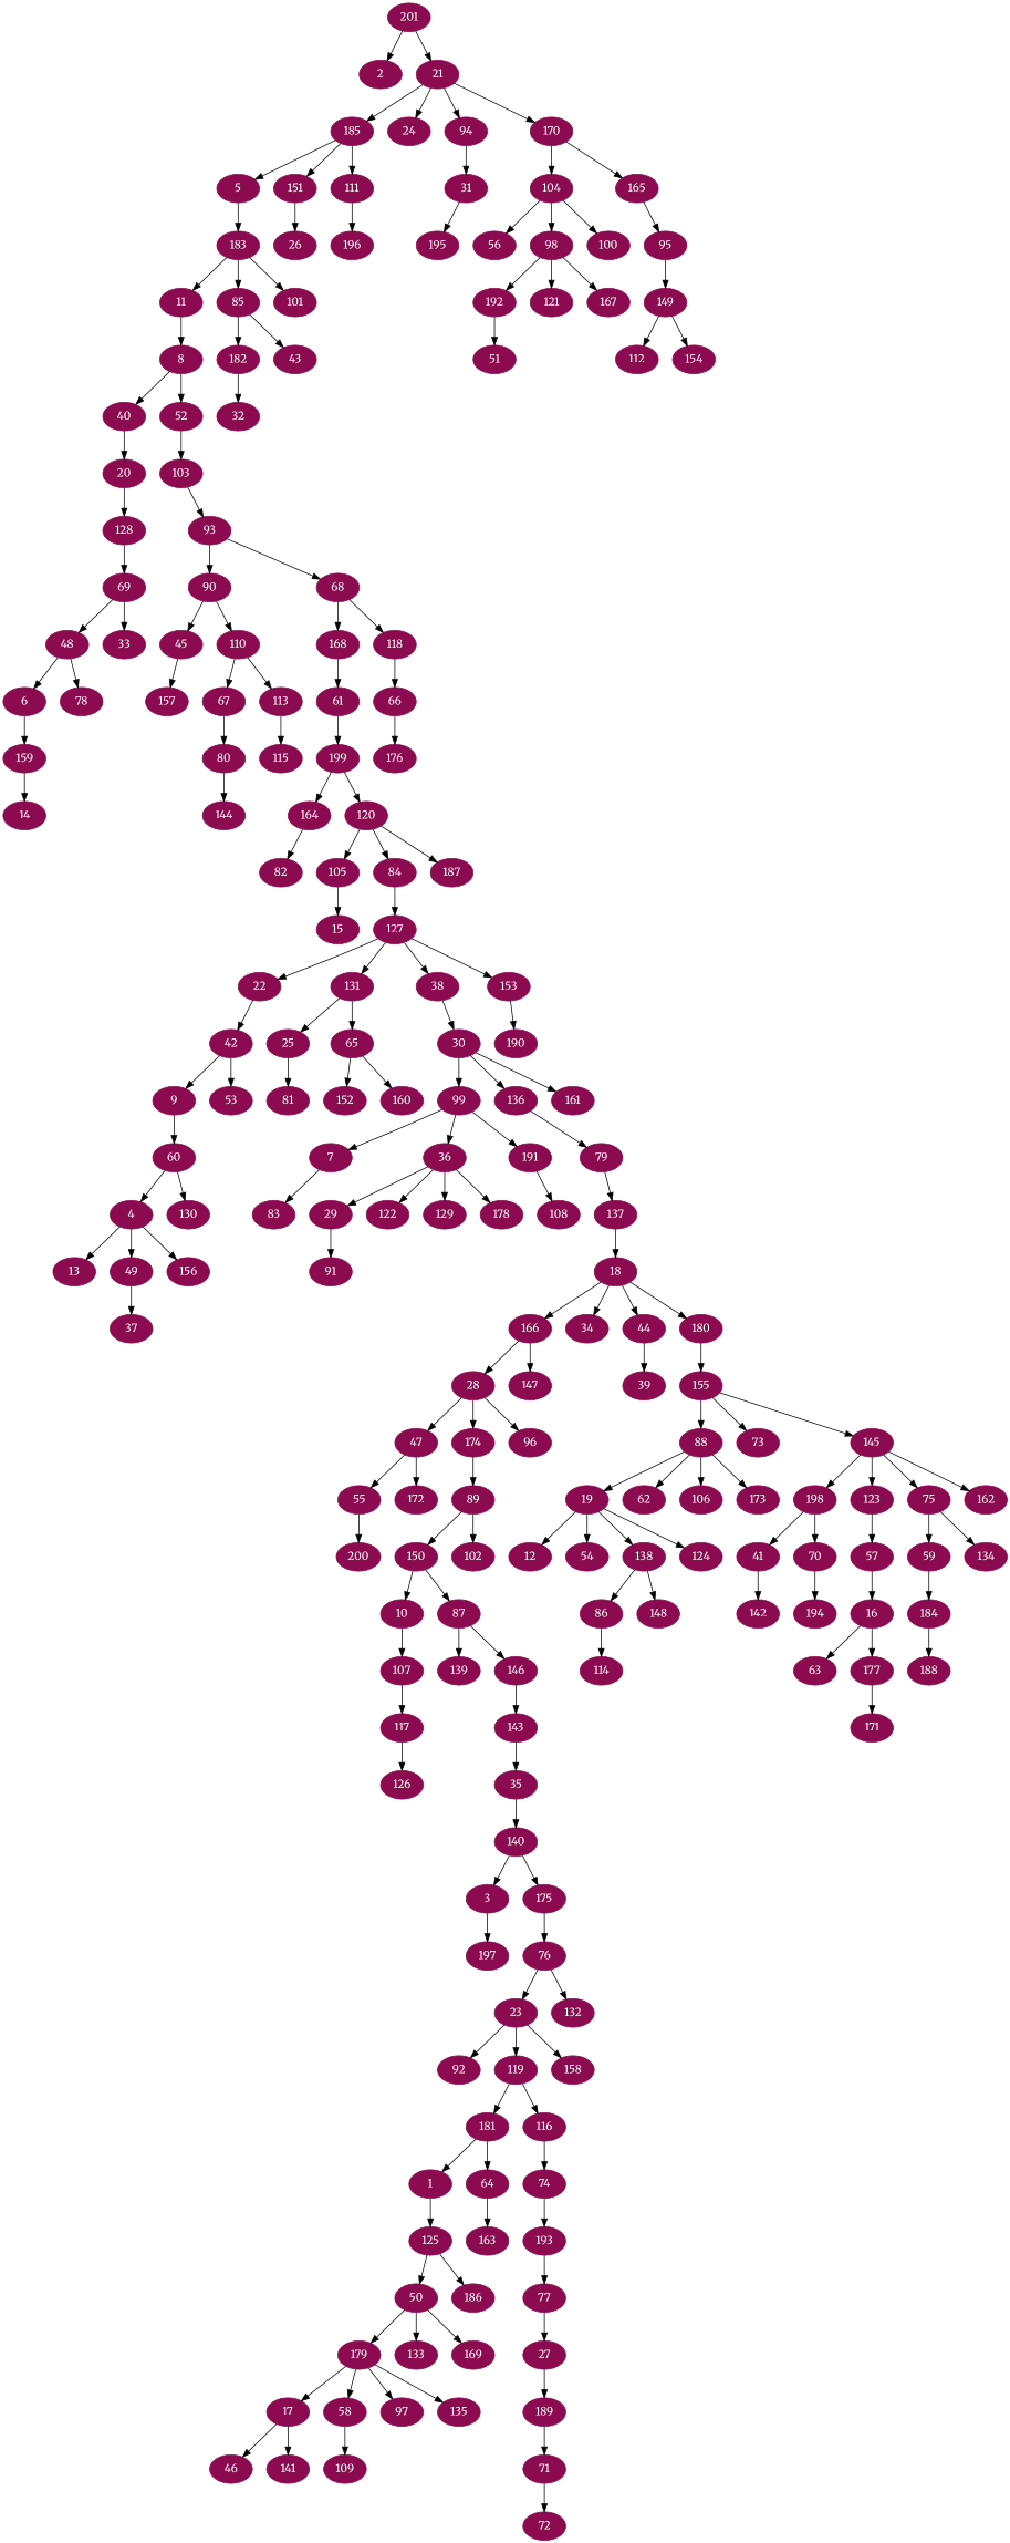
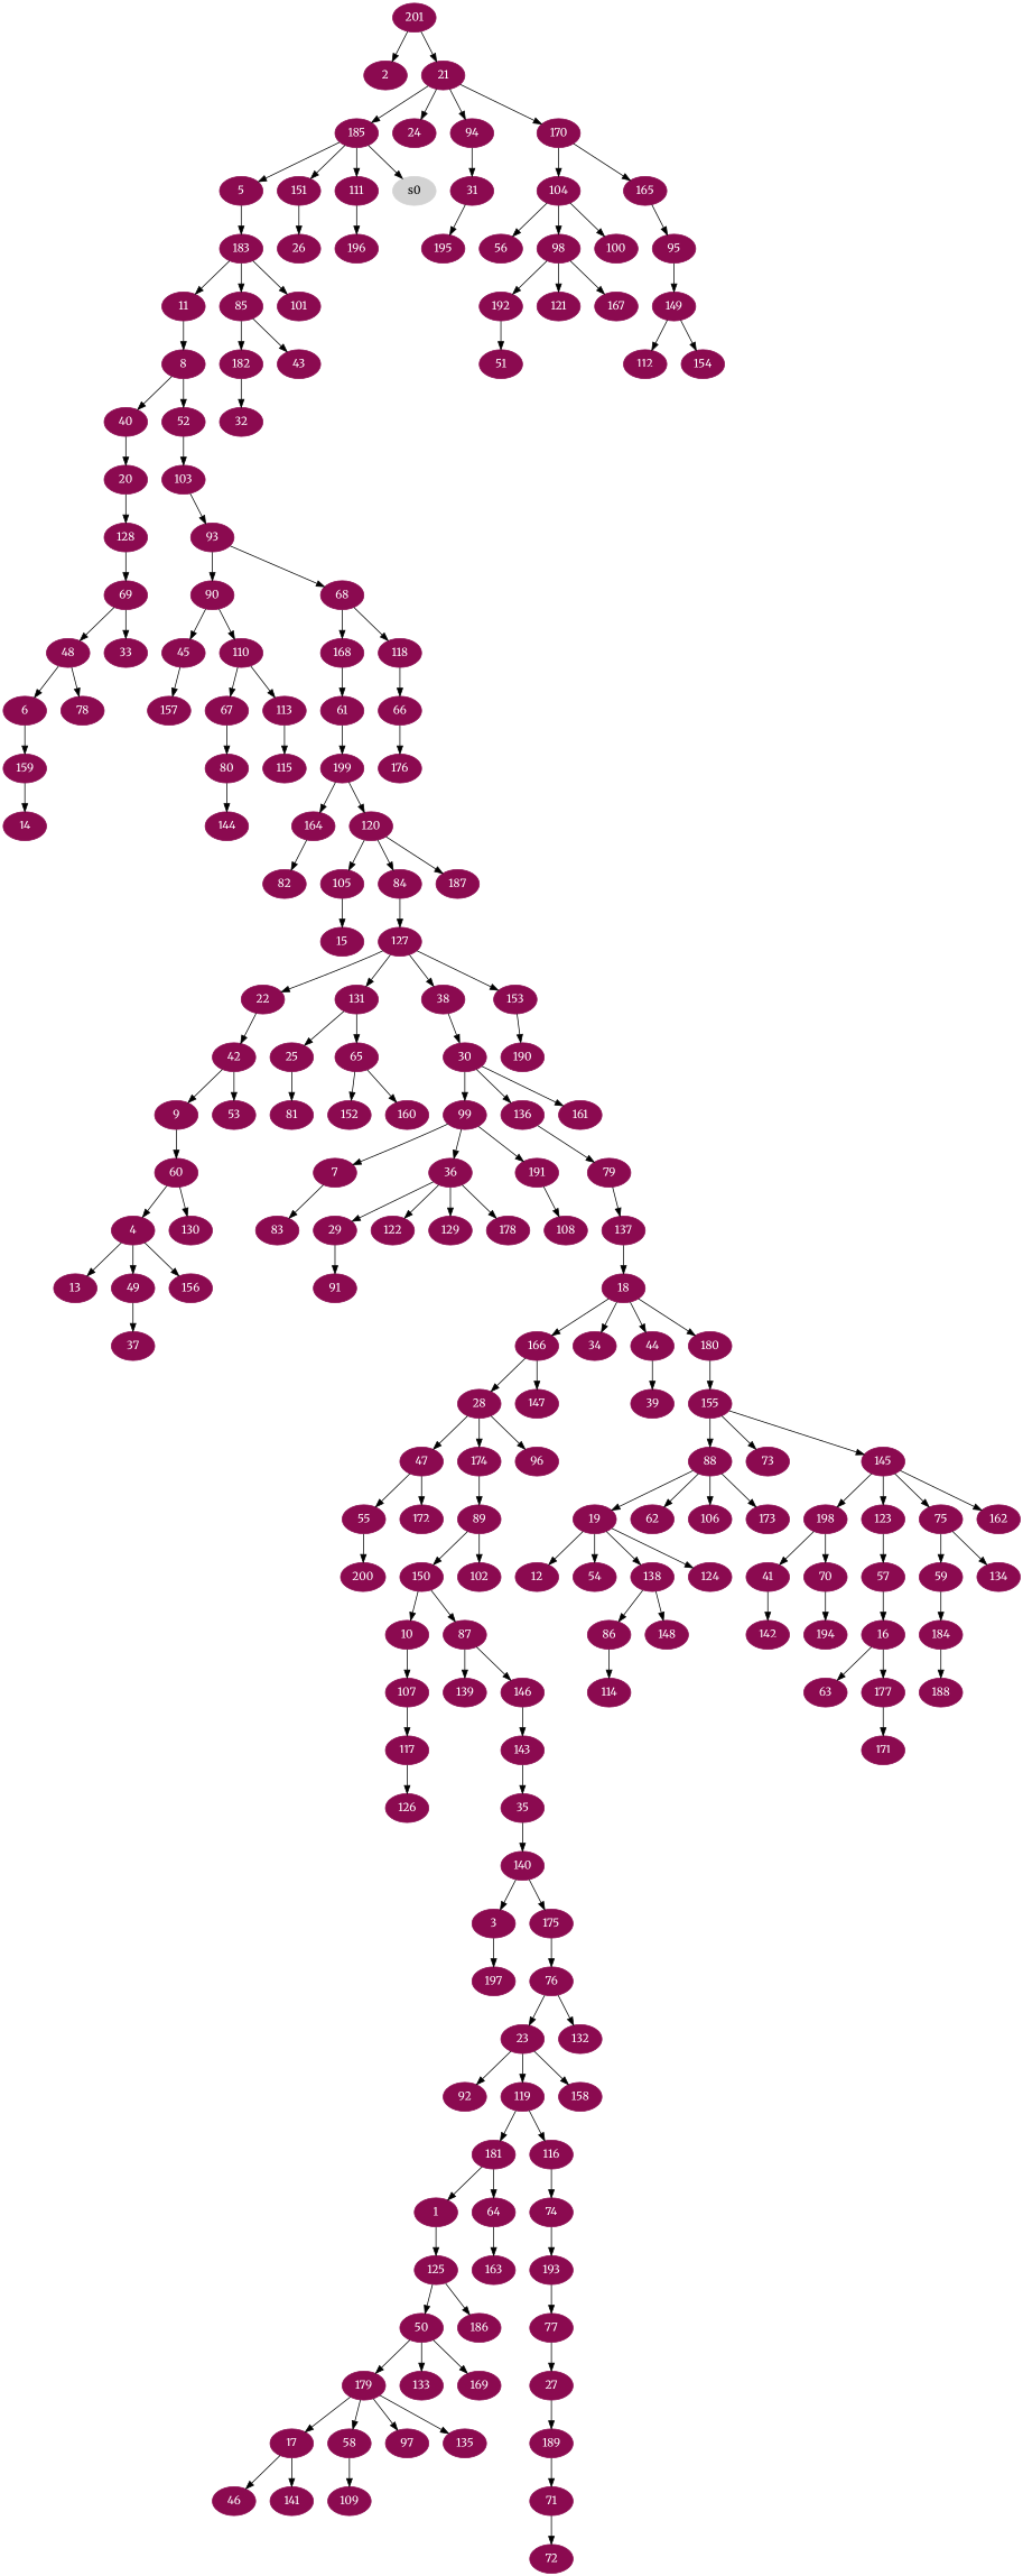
  digraph {
    fontname=Merriweather
    node [color=deeppink4 fontcolor=white style=filled fontname=Merriweather]
    edge [fontname=Merriweather]
    181
    1
    64
    125
    201
    2
    21
    140
    3
    175
    197
    60
    4
    130
    13
    49
    156
    185
    5
    151
    111
+   s0 [color=lightgrey fontcolor=black]
    183
    48
    6
    78
    159
    99
    7
    36
    191
    83
    11
    8
    40
    52
    42
    9
    53
    150
    10
    87
    107
    85
    101
    19
    12
    54
    138
    124
    14
    105
    15
    57
    16
    63
    177
    179
    17
    58
    97
    135
    46
    141
    137
    18
    166
    34
    44
    180
    88
    62
    106
    173
    20
    128
    24
    94
    170
    127
    22
    131
    38
    153
    76
    23
    132
    92
    119
    158
    25
    65
    81
    26
    77
    27
    189
    28
    147
    47
    174
    96
    29
    122
    129
    178
    91
    30
    136
    161
    31
    195
    182
    32
    69
    33
    143
    35
    37
    39
    198
    41
    70
    142
    43
    90
    45
    110
    157
    55
    172
    50
    186
    133
    169
    192
    51
    103
    200
    104
    56
    98
    100
    123
    109
    75
    59
    134
    184
    168
    61
    199
    163
    152
    160
    118
    66
    176
    67
    113
    80
    93
    68
    194
    71
    72
    155
    73
    145
    116
    74
    193
    162
    79
    144
    164
    82
    120
    84
    187
    86
    148
    114
    139
    146
    89
    102
    165
    95
    149
    121
    167
    117
    108
    196
    112
    154
    115
    126
    190
    171
    188
    181 -> 1
    181 -> 64
    1 -> 125
    64 -> 163
    125 -> 50
    125 -> 186
    201 -> 2
    201 -> 21
    21 -> 185
    21 -> 24
    21 -> 94
    21 -> 170
    140 -> 3
    140 -> 175
    3 -> 197
    175 -> 76
    60 -> 4
    60 -> 130
    4 -> 13
    4 -> 49
    4 -> 156
    49 -> 37
    185 -> 5
    185 -> 151
    185 -> 111
+   185 -> s0
    5 -> 183
    151 -> 26
    111 -> 196
    183 -> 11
    183 -> 85
    183 -> 101
    48 -> 6
    48 -> 78
    6 -> 159
    159 -> 14
    99 -> 7
    99 -> 36
    99 -> 191
    7 -> 83
    36 -> 29
    36 -> 122
    36 -> 129
    36 -> 178
    191 -> 108
    11 -> 8
    8 -> 40
    8 -> 52
    40 -> 20
    52 -> 103
    42 -> 9
    42 -> 53
    9 -> 60
    150 -> 10
    150 -> 87
    10 -> 107
    87 -> 139
    87 -> 146
    107 -> 117
    85 -> 182
    85 -> 43
    19 -> 12
    19 -> 54
    19 -> 138
    19 -> 124
    138 -> 86
    138 -> 148
    105 -> 15
    57 -> 16
    16 -> 63
    16 -> 177
    177 -> 171
    179 -> 17
    179 -> 58
    179 -> 97
    179 -> 135
    17 -> 46
    17 -> 141
    58 -> 109
    137 -> 18
    18 -> 166
    18 -> 34
    18 -> 44
    18 -> 180
    166 -> 28
    166 -> 147
    44 -> 39
    180 -> 155
    88 -> 19
    88 -> 62
    88 -> 106
    88 -> 173
    20 -> 128
    128 -> 69
    94 -> 31
    170 -> 104
    170 -> 165
    127 -> 22
    127 -> 131
    127 -> 38
    127 -> 153
    22 -> 42
    131 -> 25
    131 -> 65
    38 -> 30
    153 -> 190
    76 -> 23
    76 -> 132
    23 -> 92
    23 -> 119
    23 -> 158
    119 -> 181
    119 -> 116
    25 -> 81
    65 -> 152
    65 -> 160
    77 -> 27
    27 -> 189
    189 -> 71
    28 -> 47
    28 -> 174
    28 -> 96
    47 -> 55
    47 -> 172
    174 -> 89
    29 -> 91
    30 -> 99
    30 -> 136
    30 -> 161
    136 -> 79
    31 -> 195
    182 -> 32
    69 -> 48
    69 -> 33
    143 -> 35
    35 -> 140
    198 -> 41
    198 -> 70
    41 -> 142
    70 -> 194
    90 -> 45
    90 -> 110
    45 -> 157
    110 -> 67
    110 -> 113
    55 -> 200
    50 -> 179
    50 -> 133
    50 -> 169
    192 -> 51
    103 -> 93
    104 -> 56
    104 -> 98
    104 -> 100
    98 -> 192
    98 -> 121
    98 -> 167
    123 -> 57
    75 -> 59
    75 -> 134
    59 -> 184
    184 -> 188
    168 -> 61
    61 -> 199
    199 -> 164
    199 -> 120
    118 -> 66
    66 -> 176
    67 -> 80
    113 -> 115
    80 -> 144
    93 -> 90
    93 -> 68
    68 -> 168
    68 -> 118
    71 -> 72
    155 -> 88
    155 -> 73
    155 -> 145
    145 -> 198
    145 -> 123
    145 -> 75
    145 -> 162
    116 -> 74
    74 -> 193
    193 -> 77
    79 -> 137
    164 -> 82
    120 -> 105
    120 -> 84
    120 -> 187
    84 -> 127
    86 -> 114
    146 -> 143
    89 -> 150
    89 -> 102
    165 -> 95
    95 -> 149
    149 -> 112
    149 -> 154
    117 -> 126
  }
